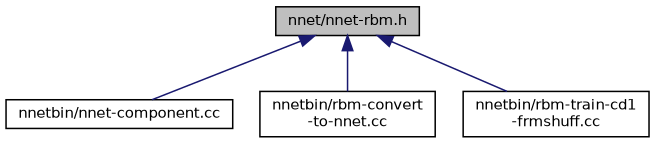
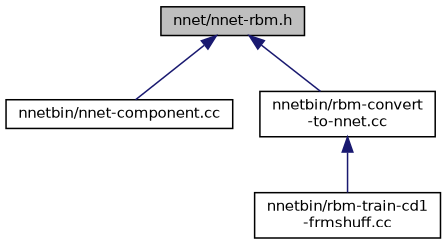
  digraph {
    node [color=black fillcolor=white fontname=Helvetica fontsize=10 shape=record style=filled]
    edge [color=midnightblue dir=back fontname=Helvetica fontsize=10 labelfontname=Helvetica labelfontsize=10 style=solid]
    n1 [fillcolor=grey75 fontcolor=black height=0.2 label="nnet/nnet-rbm.h" width=0.4]
    n2 [height=0.2 label="nnetbin/nnet-component.cc" width=0.4]
    n3 [height=0.2 label="nnetbin/rbm-convert\l-to-nnet.cc" width=0.4]
    n4 [height=0.2 label="nnetbin/rbm-train-cd1\l-frmshuff.cc" width=0.4]
    n1 -> n2
    n1 -> n3
-   n1 -> n4
+   n3 -> n4
  }
